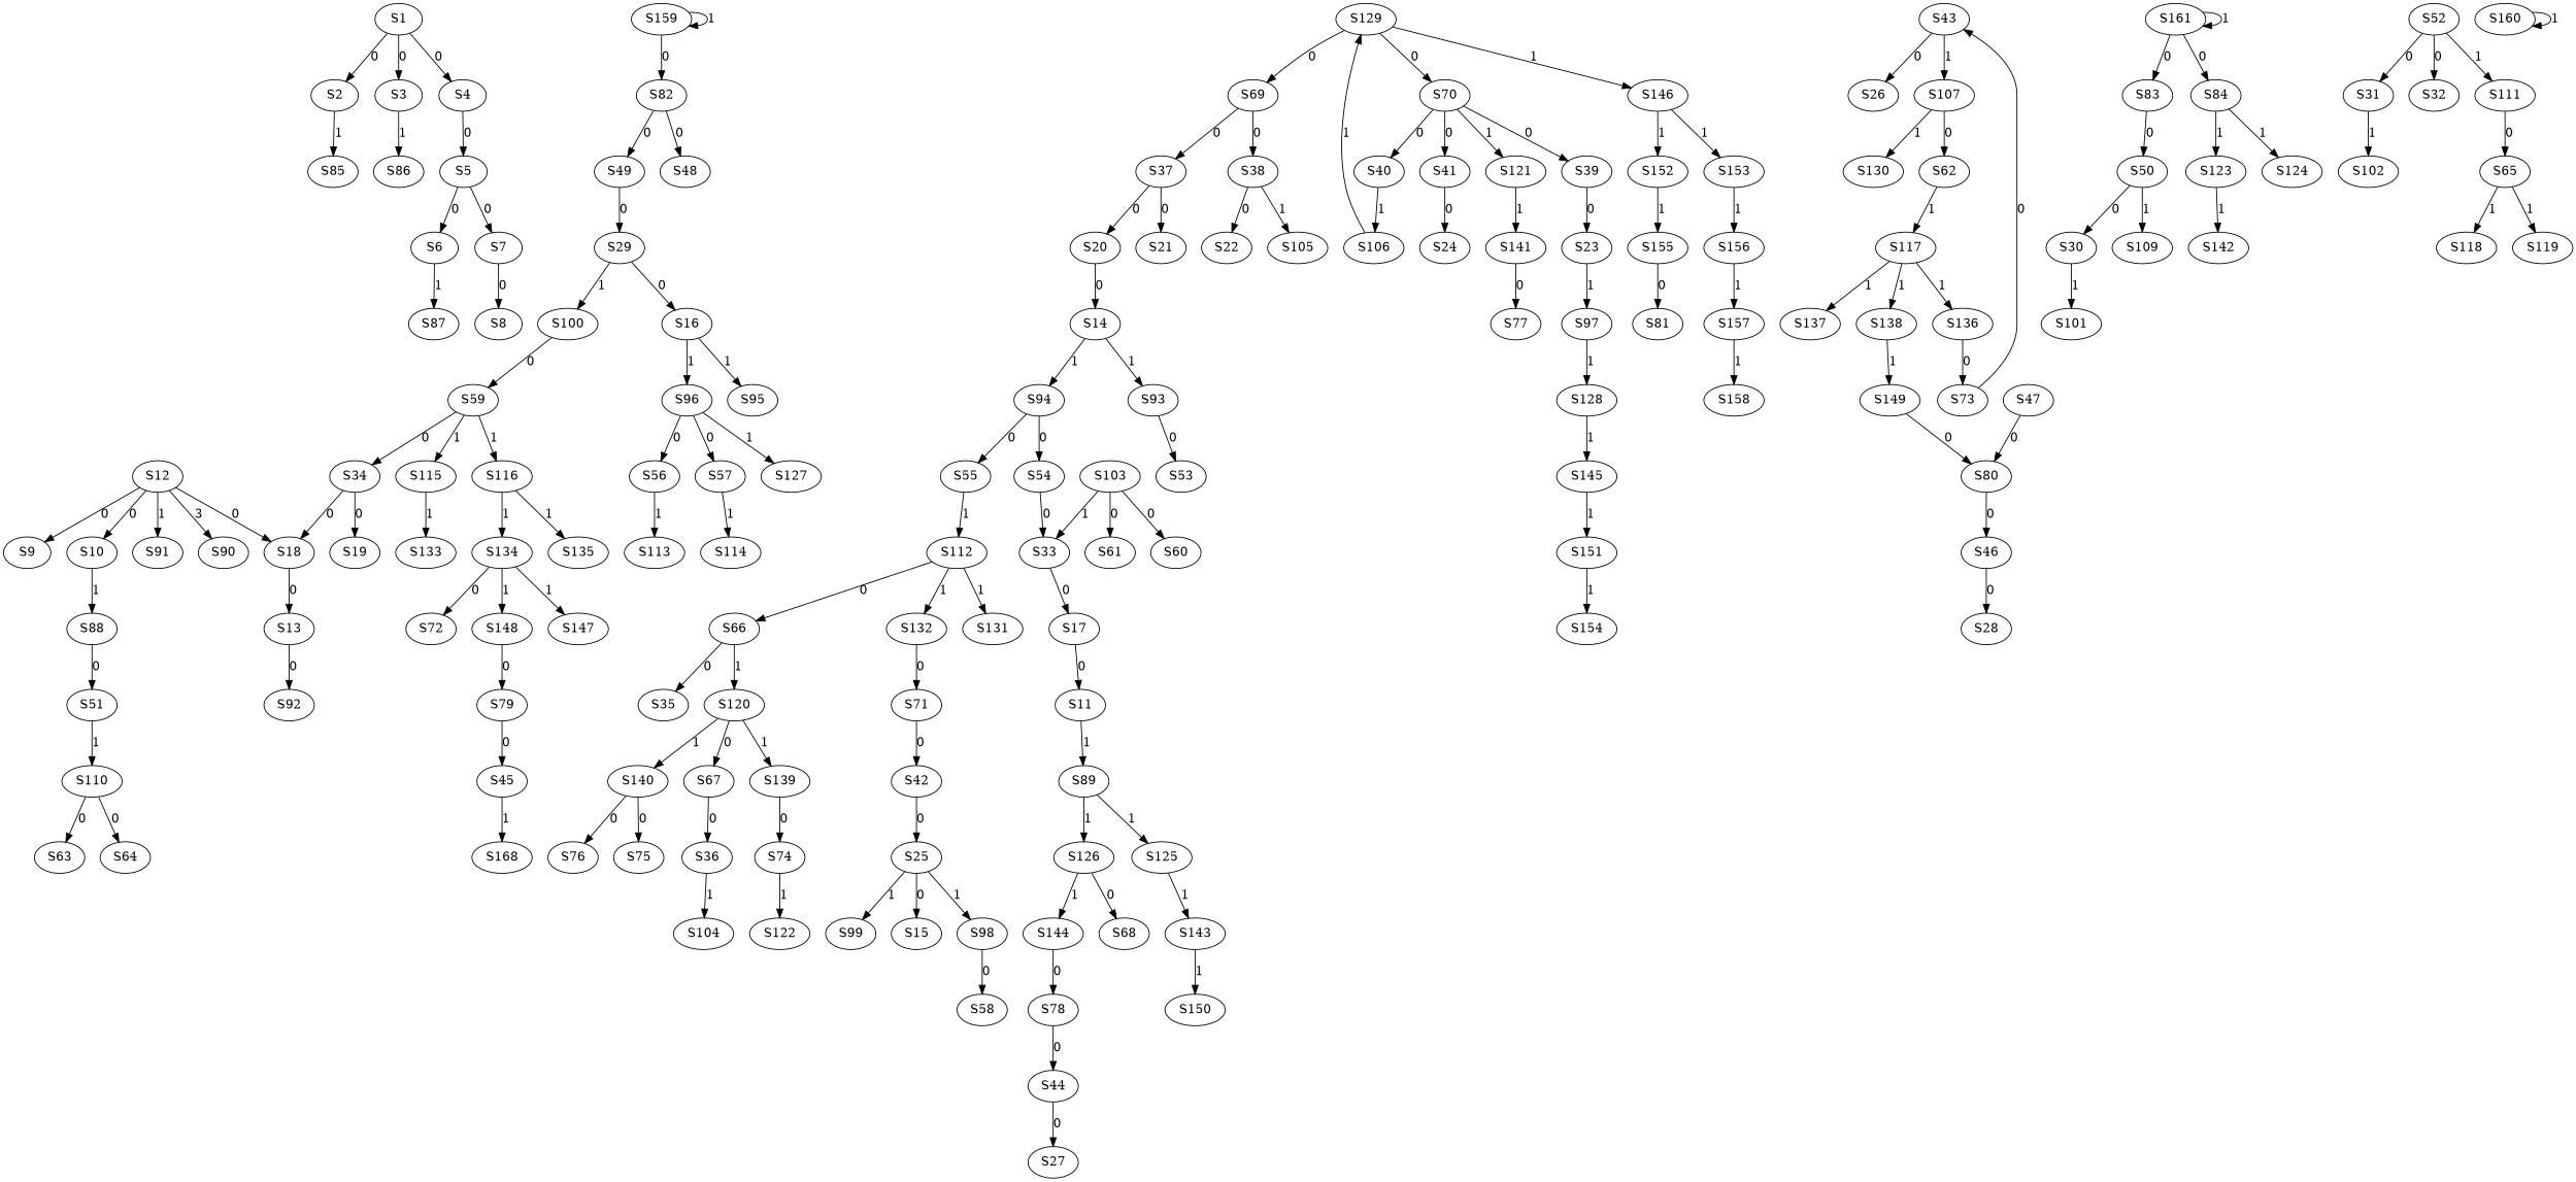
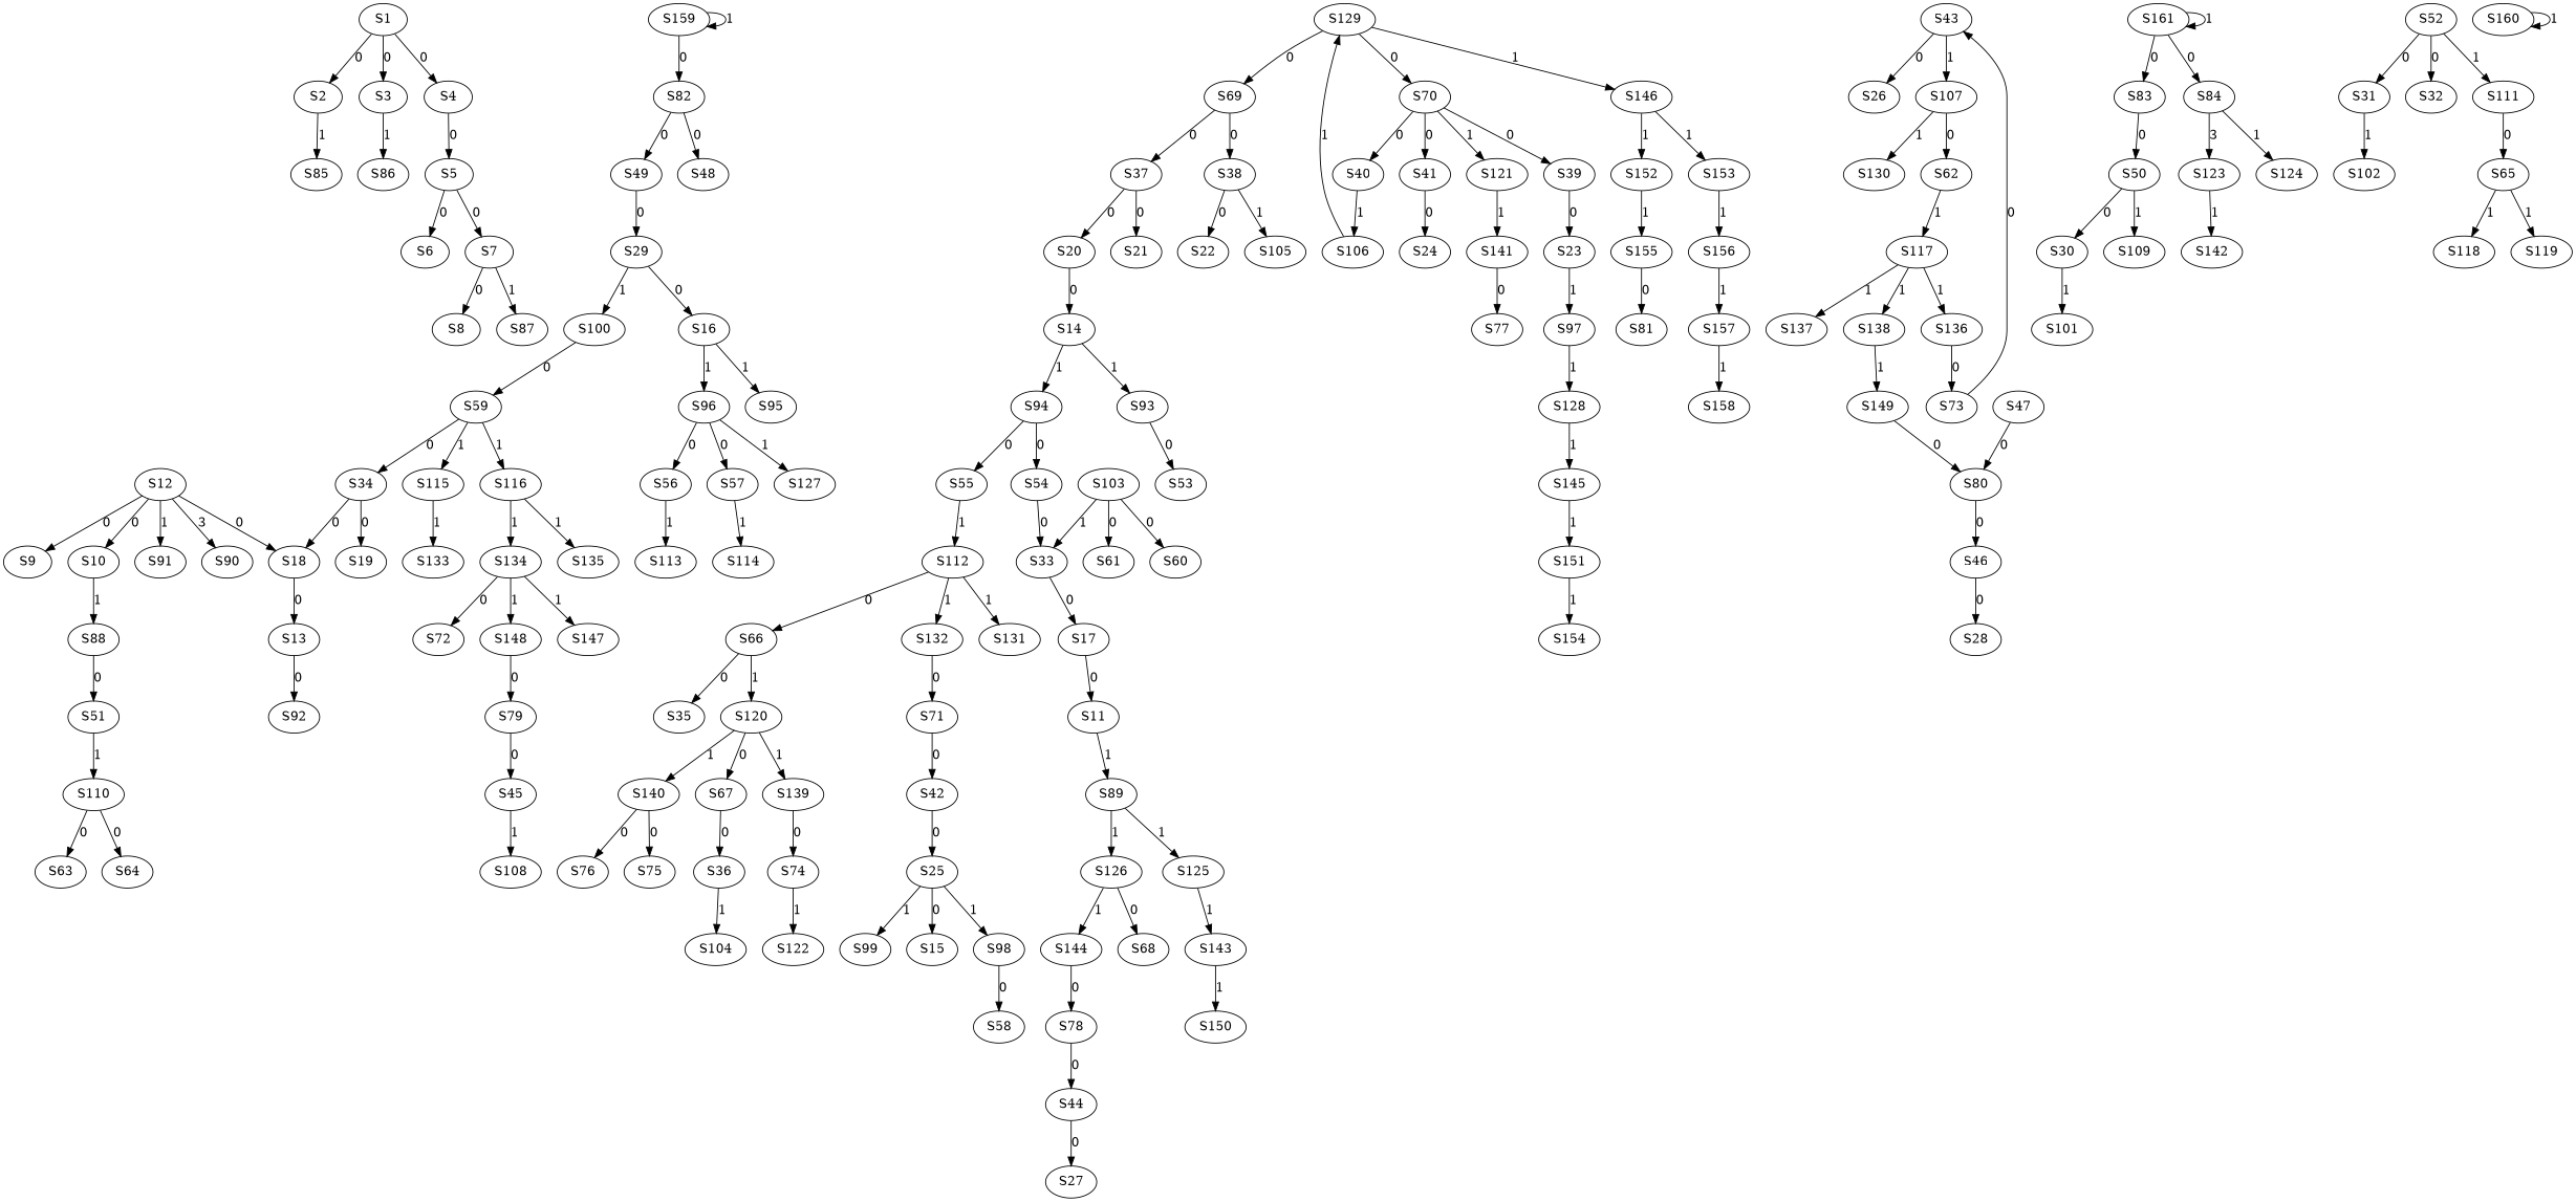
  strict digraph {
    S1
    S2
    S3
    S4
    S85
    S86
    S5
    S6
    S7
    S8
    S87
    S12
    S9
    S10
    S91
    S90
    S18
    S88
    S51
    S17
    S11
    S89
    S126
    S125
    S13
    S92
    S20
    S14
    S93
    S94
    S53
    S54
    S55
    S25
    S15
    S98
    S99
    S58
    S29
    S16
    S100
    S96
    S95
    S59
    S56
    S57
    S127
    S33
    S103
    S60
    S61
    S34
    S19
    S37
    S21
    S38
    S22
    S105
    S39
    S23
    S97
    S128
    S41
    S24
    S42
    S43
    S26
    S107
    S62
    S130
    S44
    S27
    S46
    S28
    S49
    S50
    S30
    S109
    S101
    S52
    S31
    S32
    S111
    S102
    S65
    S115
    S116
    S133
    S134
    S135
    S66
    S35
    S120
    S67
    S139
    S140
    S36
    S104
    S69
    S70
    S40
    S121
    S106
    S141
    S129
    S71
    S73
    S78
    S79
    S45
-   S108 [label=S168]
+   S108
    S80
    S47
    S82
    S48
    S83
    S110
    S63
    S64
    S112
    S132
    S131
    S113
    S114
    S117
    S136
    S137
    S138
    S118
    S119
    S74
    S75
    S76
    S68
    S144
    S146
    S152
    S153
    S72
    S148
    S147
    S122
    S77
    S149
    S155
    S81
    S159
    S161
    S84
    S123
    S124
    S142
    S143
    S145
    S150
    S151
    S154
    S156
    S157
    S158
    S160
    S1 -> S2 [label=0]
    S1 -> S3 [label=0]
    S1 -> S4 [label=0]
    S2 -> S85 [label=1]
    S3 -> S86 [label=1]
    S4 -> S5 [label=0]
    S5 -> S6 [label=0]
    S5 -> S7 [label=0]
    S7 -> S8 [label=0]
-   S6 -> S87 [label=1]
+   S7 -> S87 [label=1]
    S12 -> S9 [label=0]
    S12 -> S10 [label=0]
    S12 -> S91 [label=1]
    S12 -> S90 [label=3]
    S12 -> S18 [label=0]
    S10 -> S88 [label=1]
    S18 -> S13 [label=0]
    S88 -> S51 [label=0]
    S51 -> S110 [label=1]
    S17 -> S11 [label=0]
    S11 -> S89 [label=1]
    S89 -> S126 [label=1]
    S89 -> S125 [label=1]
    S126 -> S68 [label=0]
    S126 -> S144 [label=1]
    S125 -> S143 [label=1]
    S13 -> S92 [label=0]
    S20 -> S14 [label=0]
    S14 -> S93 [label=1]
    S14 -> S94 [label=1]
    S93 -> S53 [label=0]
    S94 -> S54 [label=0]
    S94 -> S55 [label=0]
    S54 -> S33 [label=0]
    S55 -> S112 [label=1]
    S25 -> S15 [label=0]
    S25 -> S98 [label=1]
    S25 -> S99 [label=1]
    S98 -> S58 [label=0]
    S29 -> S16 [label=0]
    S29 -> S100 [label=1]
    S16 -> S96 [label=1]
    S16 -> S95 [label=1]
    S100 -> S59 [label=0]
    S96 -> S56 [label=0]
    S96 -> S57 [label=0]
    S96 -> S127 [label=1]
    S59 -> S34 [label=0]
    S59 -> S115 [label=1]
    S59 -> S116 [label=1]
    S56 -> S113 [label=1]
    S57 -> S114 [label=1]
    S33 -> S17 [label=0]
    S103 -> S33 [label=1]
    S103 -> S60 [label=0]
    S103 -> S61 [label=0]
    S34 -> S18 [label=0]
    S34 -> S19 [label=0]
    S37 -> S20 [label=0]
    S37 -> S21 [label=0]
    S38 -> S22 [label=0]
    S38 -> S105 [label=1]
    S39 -> S23 [label=0]
    S23 -> S97 [label=1]
    S97 -> S128 [label=1]
    S128 -> S145 [label=1]
    S41 -> S24 [label=0]
    S42 -> S25 [label=0]
    S43 -> S26 [label=0]
    S43 -> S107 [label=1]
    S107 -> S62 [label=0]
    S107 -> S130 [label=1]
    S62 -> S117 [label=1]
    S44 -> S27 [label=0]
    S46 -> S28 [label=0]
    S49 -> S29 [label=0]
    S50 -> S30 [label=0]
    S50 -> S109 [label=1]
    S30 -> S101 [label=1]
    S52 -> S31 [label=0]
    S52 -> S32 [label=0]
    S52 -> S111 [label=1]
    S31 -> S102 [label=1]
    S111 -> S65 [label=0]
    S65 -> S118 [label=1]
    S65 -> S119 [label=1]
    S115 -> S133 [label=1]
    S116 -> S134 [label=1]
    S116 -> S135 [label=1]
    S134 -> S72 [label=0]
    S134 -> S148 [label=1]
    S134 -> S147 [label=1]
    S66 -> S35 [label=0]
    S66 -> S120 [label=1]
    S120 -> S67 [label=0]
    S120 -> S139 [label=1]
    S120 -> S140 [label=1]
    S67 -> S36 [label=0]
    S139 -> S74 [label=0]
    S140 -> S75 [label=0]
    S140 -> S76 [label=0]
    S36 -> S104 [label=1]
    S69 -> S37 [label=0]
    S69 -> S38 [label=0]
    S70 -> S39 [label=0]
    S70 -> S41 [label=0]
    S70 -> S40 [label=0]
    S70 -> S121 [label=1]
    S40 -> S106 [label=1]
    S121 -> S141 [label=1]
    S106 -> S129 [label=1]
    S141 -> S77 [label=0]
    S129 -> S69 [label=0]
    S129 -> S70 [label=0]
    S129 -> S146 [label=1]
    S71 -> S42 [label=0]
    S73 -> S43 [label=0]
    S78 -> S44 [label=0]
    S79 -> S45 [label=0]
    S45 -> S108 [label=1]
    S80 -> S46 [label=0]
    S47 -> S80 [label=0]
    S82 -> S49 [label=0]
    S82 -> S48 [label=0]
    S83 -> S50 [label=0]
    S110 -> S63 [label=0]
    S110 -> S64 [label=0]
    S112 -> S66 [label=0]
    S112 -> S132 [label=1]
    S112 -> S131 [label=1]
    S132 -> S71 [label=0]
    S117 -> S136 [label=1]
    S117 -> S137 [label=1]
    S117 -> S138 [label=1]
    S136 -> S73 [label=0]
    S138 -> S149 [label=1]
    S74 -> S122 [label=1]
    S144 -> S78 [label=0]
    S146 -> S152 [label=1]
    S146 -> S153 [label=1]
    S152 -> S155 [label=1]
    S153 -> S156 [label=1]
    S148 -> S79 [label=0]
    S149 -> S80 [label=0]
    S155 -> S81 [label=0]
    S159 -> S82 [label=0]
    S159 -> S159 [label=1]
    S161 -> S83 [label=0]
    S161 -> S161 [label=1]
    S161 -> S84 [label=0]
-   S84 -> S123 [label=1]
+   S84 -> S123 [label=3]
    S84 -> S124 [label=1]
    S123 -> S142 [label=1]
    S143 -> S150 [label=1]
    S145 -> S151 [label=1]
    S151 -> S154 [label=1]
    S156 -> S157 [label=1]
    S157 -> S158 [label=1]
    S160 -> S160 [label=1]
  }
